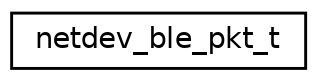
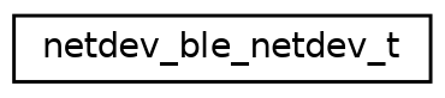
  digraph {
    rankdir=TB
-   n1 [color=black fillcolor=white fontname=Helvetica fontsize=10 height=0.2 label=netdev_ble_pkt_t shape=record style=filled width=0.4]
+   n1 [color=black fillcolor=white fontname=Helvetica fontsize=10 height=0.2 label=netdev_ble_netdev_t shape=record style=filled width=0.4]
  }
